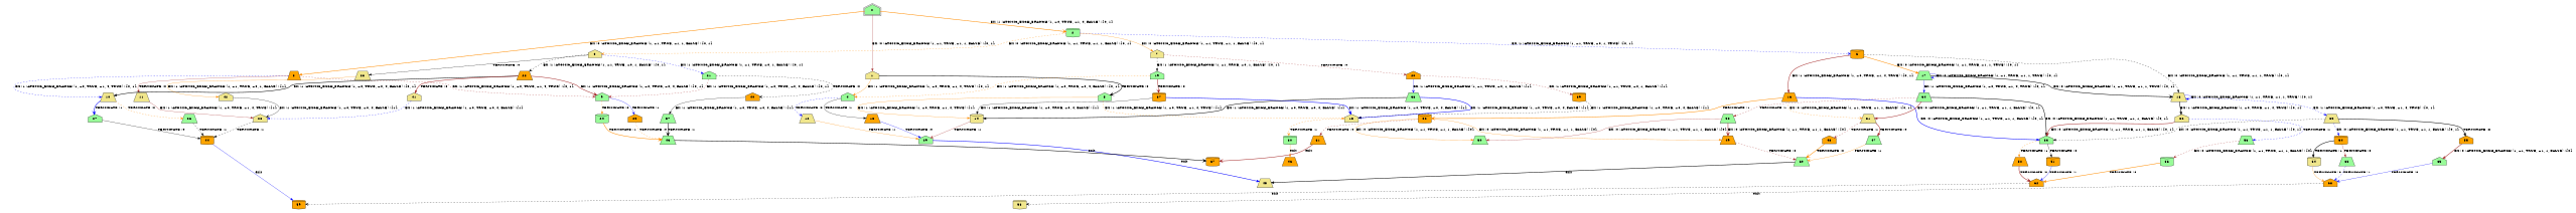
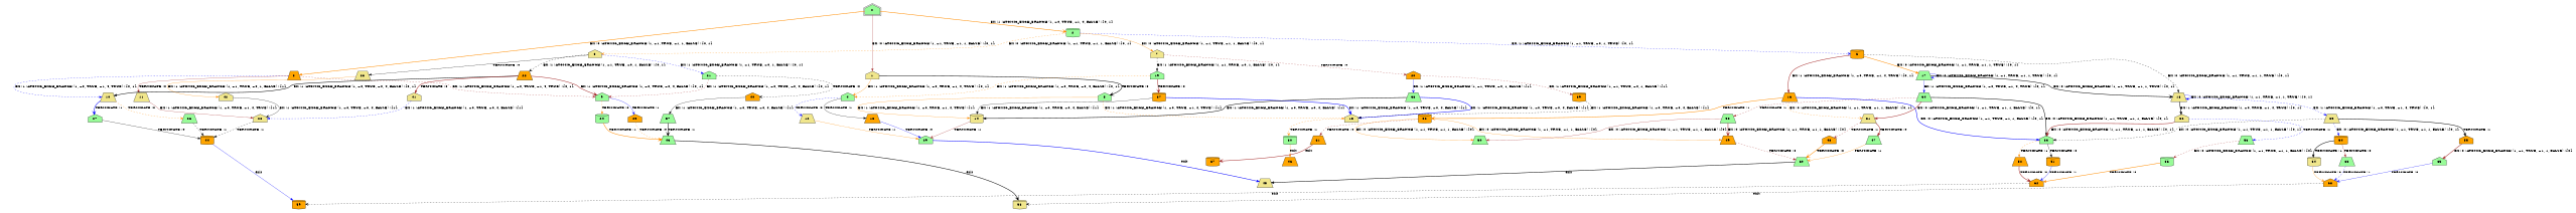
  digraph {
    node [fillcolor=palegreen shape=trapezium style=filled]
    edge [arrowhead=normal color=black style=dashed]
    0 [peripheries=2 shape=house]
    1 [fillcolor=khaki shape=house]
    2 [shape=cylinder]
    3 [fillcolor=orange]
    4 [shape=house]
    5 [shape=house]
    6 [fillcolor=orange shape=cylinder]
    7 [fillcolor=khaki shape=house]
    8 [fillcolor=khaki shape=house]
    9 [shape=house]
    10 [fillcolor=khaki]
    11 [fillcolor=khaki]
    12 [fillcolor=khaki]
    13 [fillcolor=orange]
    14 [fillcolor=khaki shape=cylinder]
    15 [fillcolor=khaki shape=house]
    16 [fillcolor=orange]
    17
    18 [fillcolor=khaki]
    19 [shape=house]
    20 [fillcolor=orange shape=house]
    21 [shape=house]
    22 [fillcolor=orange]
    23 [fillcolor=khaki]
    24 [shape=cylinder]
    25 [fillcolor=orange shape=house]
    26
    27 [shape=house]
    28 [fillcolor=khaki shape=house]
    29 [shape=house]
    30 [shape=cylinder]
    31 [fillcolor=khaki]
    32 [fillcolor=orange shape=cylinder]
    33 [shape=house]
    34
    35 [fillcolor=khaki]
    36 [fillcolor=khaki shape=house]
    37 [fillcolor=orange shape=cylinder]
    38
    39 [fillcolor=orange shape=cylinder]
    40 [fillcolor=orange shape=house]
    41 [fillcolor=khaki shape=house]
    42 [fillcolor=khaki shape=house]
    43
    44 [fillcolor=orange shape=cylinder]
    45 [fillcolor=khaki]
    46 [fillcolor=orange]
    47
    48 [fillcolor=orange shape=house]
    49 [fillcolor=orange]
    50
    61 [fillcolor=orange]
    51 [fillcolor=orange shape=cylinder]
    52 [fillcolor=orange]
    53
    54 [fillcolor=orange shape=cylinder]
    55 [fillcolor=orange shape=house]
    56
    57
    58 [fillcolor=khaki shape=cylinder]
    59 [fillcolor=orange shape=cylinder]
    60
    62 [fillcolor=orange shape=house]
    63
    64 [fillcolor=khaki shape=cylinder]
    65 [shape=house]
    n67 [label=86 shape=cylinder]
    67 [fillcolor=orange shape=cylinder]
    68 [fillcolor=orange shape=house]
    0 -> 1 [color=brown label="EX !0 !ATOMIC_EXCH_BRANCH (1, +1, TRUE, +1, 1, FALSE) !{0, 1}" style=solid]
    0 -> 2 [arrowhead=vee color=darkorange label="EX !1 !ATOMIC_EXCH_BRANCH (1, +0, TRUE, +1, 4, FALSE) !{0, 1}" style=bold]
    0 -> 3 [color=darkorange label="EX !0 !ATOMIC_EXCH_BRANCH (1, +1, TRUE, +1, 1, FALSE) !{0, 1}" style=bold]
    1 -> 4 [arrowhead=vee color=darkorange label="EX !1 !ATOMIC_EXCH_BRANCH (1, +0, TRUE, +1, 4, TRUE) !{0, 1}" style=solid]
    1 -> 5 [arrowhead=vee label="TERMINATE !0" style=bold]
    2 -> 6 [arrowhead=vee color=blue label="EX !1 !ATOMIC_EXCH_BRANCH (1, +1, TRUE, +0, 1, TRUE) !{0, 1}"]
    2 -> 7 [color=darkorange label="EX !0 !ATOMIC_EXCH_BRANCH (1, +1, TRUE, +1, 1, FALSE) !{0, 1}" style=solid]
    2 -> 8 [arrowhead=vee color=darkorange label="EX !0 !ATOMIC_EXCH_BRANCH (1, +1, TRUE, +1, 1, FALSE) !{0, 1}"]
    3 -> 9 [arrowhead=vee color=brown label="EX !1 !ATOMIC_EXCH_BRANCH (1, +0, TRUE, +1, 4, TRUE) !{0, 1}"]
    3 -> 10 [color=blue label="EX !1 !ATOMIC_EXCH_BRANCH (1, +0, TRUE, +1, 4, TRUE) !{0, 1}"]
    3 -> 11 [color=brown label="TERMINATE !0" style=solid]
    4 -> 12 [arrowhead=vee color=blue label="TERMINATE !0"]
    4 -> 13 [label="TERMINATE !1" style=solid]
    5 -> 14 [color=darkorange label="EX !1 !ATOMIC_EXCH_BRANCH (1, +0, TRUE, +1, 4, TRUE) !{1}" style=solid]
    5 -> 15 [color=darkorange label="EX !1 !ATOMIC_EXCH_BRANCH (1, +0, TRUE, +1, 4, TRUE) !{1}"]
    6 -> 16 [color=brown label="EX !1 !ATOMIC_EXCH_BRANCH (1, +0, TRUE, +1, 4, TRUE) !{0, 1}" style=bold]
    6 -> 17 [color=darkorange label="EX !0 !ATOMIC_EXCH_BRANCH (1, +1, TRUE, +1, 1, TRUE) !{0, 1}" style=bold]
    6 -> 18 [label="EX !0 !ATOMIC_EXCH_BRANCH (1, +1, TRUE, +1, 1, TRUE) !{0, 1}"]
    7 -> 19 [label="EX !1 !ATOMIC_EXCH_BRANCH (1, +1, TRUE, +0, 1, FALSE) !{0, 1}"]
    7 -> 20 [arrowhead=vee color=brown label="TERMINATE !0"]
    8 -> 21 [color=blue label="EX !1 !ATOMIC_EXCH_BRANCH (1, +1, TRUE, +0, 1, FALSE) !{0, 1}"]
    8 -> 22 [arrowhead=vee label="EX !1 !ATOMIC_EXCH_BRANCH (1, +1, TRUE, +0, 1, FALSE) !{0, 1}"]
    8 -> 23 [label="TERMINATE !0" style=solid]
    9 -> 24 [color=darkorange label="TERMINATE !0"]
    9 -> 25 [arrowhead=vee color=blue label="TERMINATE !1" style=solid]
    10 -> 26 [arrowhead=vee color=darkorange label="TERMINATE !0"]
    10 -> 27 [arrowhead=vee color=blue label="TERMINATE !1" style=bold]
    11 -> 28 [color=brown label="EX !1 !ATOMIC_EXCH_BRANCH (1, +0, TRUE, +1, 4, TRUE) !{1}" style=solid]
    12 -> 29 [color=darkorange label="TERMINATE !1" style=solid]
    13 -> 29 [color=blue label="TERMINATE !0" style=solid]
    14 -> 29 [arrowhead=vee color=brown label="TERMINATE !1" style=solid]
    15 -> 30 [arrowhead=vee color=darkorange label="TERMINATE !1"]
    16 -> 31 [arrowhead=vee color=darkorange label="EX !0 !ATOMIC_EXCH_BRANCH (1, +1, TRUE, +1, 1, FALSE) !{0, 1}"]
    16 -> 32 [arrowhead=vee color=darkorange label="TERMINATE !1" style=bold]
    16 -> 33 [color=blue label="EX !0 !ATOMIC_EXCH_BRANCH (1, +1, TRUE, +1, 1, FALSE) !{0, 1}" style=bold]
    17 -> 17 [arrowhead=vee color=blue label="EX !0 !ATOMIC_EXCH_BRANCH (1, +1, TRUE, +1, 1, TRUE) !{0, 1}" style=solid]
    17 -> 18 [arrowhead=vee label="EX !0 !ATOMIC_EXCH_BRANCH (1, +1, TRUE, +1, 1, TRUE) !{0, 1}" style=bold]
    17 -> 34 [color=blue label="EX !1 !ATOMIC_EXCH_BRANCH (1, +0, TRUE, +1, 4, TRUE) !{0, 1}" style=solid]
    18 -> 18 [color=blue label="EX !0 !ATOMIC_EXCH_BRANCH (1, +1, TRUE, +1, 1, TRUE) !{0, 1}" style=solid]
    18 -> 35 [arrowhead=vee color=blue label="EX !1 !ATOMIC_EXCH_BRANCH (1, +0, TRUE, +1, 4, TRUE) !{0, 1}"]
    18 -> 36 [label="EX !1 !ATOMIC_EXCH_BRANCH (1, +0, TRUE, +1, 4, TRUE) !{0, 1}" style=bold]
    19 -> 4 [color=darkorange label="EX !1 !ATOMIC_EXCH_BRANCH (1, +0, TRUE, +0, 4, FALSE) !{0, 1}"]
    19 -> 37 [arrowhead=vee color=brown label="TERMINATE !0" style=bold]
    20 -> 38 [arrowhead=vee color=blue label="EX !1 !ATOMIC_EXCH_BRANCH (1, +1, TRUE, +0, 1, FALSE) !{1}" style=solid]
    20 -> 39 [color=brown label="EX !1 !ATOMIC_EXCH_BRANCH (1, +1, TRUE, +0, 1, FALSE) !{1}"]
    21 -> 9 [arrowhead=vee color=brown label="EX !1 !ATOMIC_EXCH_BRANCH (1, +0, TRUE, +0, 4, FALSE) !{0, 1}"]
    21 -> 40 [arrowhead=vee label="TERMINATE !0"]
    22 -> 9 [arrowhead=vee color=brown label="EX !1 !ATOMIC_EXCH_BRANCH (1, +0, TRUE, +0, 4, FALSE) !{0, 1}" style=bold]
    22 -> 10 [label="EX !1 !ATOMIC_EXCH_BRANCH (1, +0, TRUE, +0, 4, FALSE) !{0, 1}" style=bold]
    22 -> 41 [color=brown label="TERMINATE !0" style=bold]
    23 -> 42 [color=darkorange label="EX !1 !ATOMIC_EXCH_BRANCH (1, +1, TRUE, +0, 1, FALSE) !{1}" style=solid]
    24 -> 43 [arrowhead=vee color=darkorange label="TERMINATE !1" style=bold]
    25 -> 43 [color=darkorange label="TERMINATE !0"]
    26 -> 44 [label="TERMINATE !1"]
    27 -> 44 [label="TERMINATE !0" style=solid]
    28 -> 44 [label="TERMINATE !1"]
    29 -> 45 [color=blue label=exit style=bold]
    30 -> 46 [color=darkorange label=exit style=solid]
    31 -> 47 [color=brown label="TERMINATE !0" style=bold]
    31 -> 48 [arrowhead=vee color=brown label="TERMINATE !1"]
    32 -> 49 [color=darkorange label="EX !0 !ATOMIC_EXCH_BRANCH (1, +1, TRUE, +1, 1, FALSE) !{0}" style=solid]
    32 -> 50 [color=darkorange label="EX !0 !ATOMIC_EXCH_BRANCH (1, +1, TRUE, +1, 1, FALSE) !{0}" style=solid]
    32 -> 61 [color=brown label="TERMINATE !0"]
    33 -> 51 [label="TERMINATE !0" style=solid]
    33 -> 52 [color=darkorange label="TERMINATE !1"]
    34 -> 31 [color=brown label="EX !0 !ATOMIC_EXCH_BRANCH (1, +1, TRUE, +1, 1, FALSE) !{0, 1}" style=bold]
    34 -> 33 [label="EX !0 !ATOMIC_EXCH_BRANCH (1, +1, TRUE, +1, 1, FALSE) !{0, 1}" style=bold]
    34 -> 53 [color=brown label="TERMINATE !1"]
    35 -> 33 [label="EX !0 !ATOMIC_EXCH_BRANCH (1, +1, TRUE, +1, 1, FALSE) !{0, 1}"]
    35 -> 54 [color=blue label="EX !0 !ATOMIC_EXCH_BRANCH (1, +1, TRUE, +1, 1, FALSE) !{0, 1}"]
-   35 -> 55 [label="TERMINATE !8" style=bold]
+   35 -> 55 [label="TERMINATE !1" style=bold]
    36 -> 33 [arrowhead=vee color=brown label="EX !0 !ATOMIC_EXCH_BRANCH (1, +1, TRUE, +1, 1, FALSE) !{0, 1}" style=bold]
    36 -> 56 [color=blue label="TERMINATE !1"]
    37 -> 14 [label="EX !1 !ATOMIC_EXCH_BRANCH (1, +0, TRUE, +0, 4, FALSE) !{1}" style=solid]
    37 -> 15 [arrowhead=vee color=blue label="EX !1 !ATOMIC_EXCH_BRANCH (1, +0, TRUE, +0, 4, FALSE) !{1}" style=bold]
    38 -> 14 [label="EX !1 !ATOMIC_EXCH_BRANCH (1, +0, TRUE, +0, 4, FALSE) !{1}" style=bold]
    38 -> 15 [color=blue label="EX !1 !ATOMIC_EXCH_BRANCH (1, +0, TRUE, +0, 4, FALSE) !{1}" style=bold]
    39 -> 15 [label="EX !1 !ATOMIC_EXCH_BRANCH (1, +0, TRUE, +0, 4, FALSE) !{1}"]
    40 -> 57 [label="EX !1 !ATOMIC_EXCH_BRANCH (1, +0, TRUE, +0, 4, FALSE) !{1}" style=solid]
    41 -> 28 [color=blue label="EX !1 !ATOMIC_EXCH_BRANCH (1, +0, TRUE, +0, 4, FALSE) !{1}"]
    42 -> 28 [arrowhead=vee label="EX !1 !ATOMIC_EXCH_BRANCH (1, +0, TRUE, +0, 4, FALSE) !{1}" style=solid]
-   43 -> 67 [arrowhead=vee label=exit style=bold]
+   43 -> 58 [arrowhead=vee label=exit style=bold]
    44 -> 59 [color=blue label=exit style=solid]
    47 -> 60 [arrowhead=vee color=darkorange label="TERMINATE !1" style=solid]
    48 -> 60 [arrowhead=vee color=darkorange label="TERMINATE !0" style=bold]
    49 -> 60 [color=brown label="TERMINATE !0"]
    61 -> 67 [arrowhead=vee color=brown label=exit style=bold]
    51 -> 62 [arrowhead=vee color=blue label="TERMINATE !1" style=solid]
    52 -> 62 [arrowhead=vee color=brown label="TERMINATE !0" style=bold]
    53 -> 49 [arrowhead=vee color=brown label="EX !0 !ATOMIC_EXCH_BRANCH (1, +1, TRUE, +1, 1, FALSE) !{0}" style=bold]
    53 -> 50 [color=brown label="EX !0 !ATOMIC_EXCH_BRANCH (1, +1, TRUE, +1, 1, FALSE) !{0}" style=solid]
    54 -> 63 [color=brown label="TERMINATE !0" style=solid]
    54 -> 64 [label="TERMINATE !1" style=bold]
    55 -> 65 [color=brown label="EX !0 !ATOMIC_EXCH_BRANCH (1, +1, TRUE, +1, 1, FALSE) !{0}" style=bold]
    56 -> n67 [arrowhead=vee color=brown label="EX !0 !ATOMIC_EXCH_BRANCH (1, +1, TRUE, +1, 1, FALSE) !{0}"]
    57 -> 43 [arrowhead=vee label="TERMINATE !1" style=bold]
    60 -> 45 [label=exit style=bold]
    62 -> 59 [arrowhead=vee label=exit]
    63 -> 68 [arrowhead=vee color=blue label="TERMINATE !1"]
    64 -> 68 [arrowhead=vee color=darkorange label="TERMINATE !0" style=solid]
    65 -> 68 [arrowhead=vee color=blue label="TERMINATE !0" style=solid]
    n67 -> 62 [color=darkorange label="TERMINATE !0" style=bold]
    68 -> 58 [arrowhead=vee label=exit]
  }
